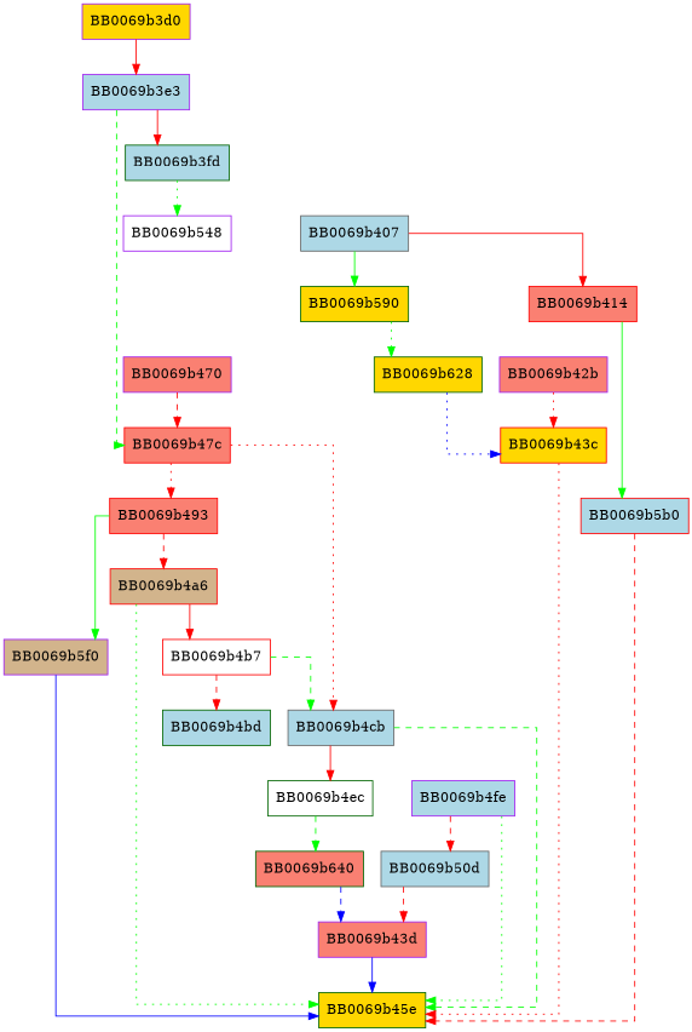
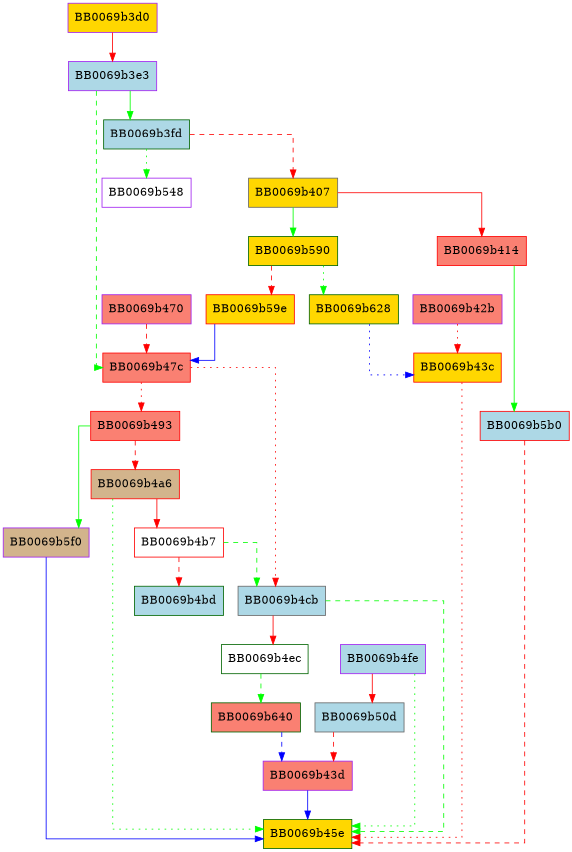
  digraph {
    splines=ortho
    node [color=purple fillcolor=lightblue shape=box style=filled]
    edge [color=red style=dashed]
    BB0069b3d0 [fillcolor=gold]
    BB0069b3e3
    BB0069b45e [color=darkgreen fillcolor=gold]
    BB0069b47c [color=red fillcolor=salmon]
    BB0069b3fd [color=darkgreen]
    BB0069b4cb [color=gray40]
    BB0069b493 [color=red fillcolor=salmon]
    BB0069b548 [fillcolor=white]
-   BB0069b407 [color=gray40]
+   BB0069b407 [color=gray40 fillcolor=gold]
    BB0069b4ec [color=darkgreen fillcolor=white]
    BB0069b5f0 [fillcolor=tan]
    BB0069b4a6 [color=red fillcolor=tan]
    BB0069b590 [color=darkgreen fillcolor=gold]
    BB0069b414 [color=red fillcolor=salmon]
    BB0069b628 [color=darkgreen fillcolor=gold]
+   BB0069b59e [color=red fillcolor=gold]
    BB0069b5b0 [color=red]
    BB0069b43c [color=red fillcolor=gold]
    BB0069b470 [fillcolor=salmon]
    BB0069b42b [fillcolor=salmon]
    BB0069b640 [color=darkgreen fillcolor=salmon]
    BB0069b4b7 [color=red fillcolor=white]
    BB0069b4bd [color=darkgreen]
    n24 [fillcolor=salmon label=BB0069b43d]
    BB0069b4fe
    BB0069b50d [color=gray40]
    BB0069b3d0 -> BB0069b3e3 [style=solid]
    BB0069b3e3 -> BB0069b47c [color=green]
-   BB0069b3e3 -> BB0069b3fd [style=solid]
+   BB0069b3e3 -> BB0069b3fd [color=green style=solid]
    BB0069b47c -> BB0069b4cb [style=dotted]
    BB0069b47c -> BB0069b493 [style=dotted]
    BB0069b3fd -> BB0069b548 [color=green style=dotted]
+   BB0069b3fd -> BB0069b407
    BB0069b4cb -> BB0069b45e [color=green]
    BB0069b4cb -> BB0069b4ec [style=solid]
    BB0069b493 -> BB0069b5f0 [color=green style=solid]
    BB0069b493 -> BB0069b4a6
    BB0069b407 -> BB0069b590 [color=green style=solid]
    BB0069b407 -> BB0069b414 [style=solid]
    BB0069b4ec -> BB0069b640 [color=green]
    BB0069b5f0 -> BB0069b45e [color=blue style=solid]
    BB0069b4a6 -> BB0069b45e [color=green style=dotted]
    BB0069b4a6 -> BB0069b4b7 [style=solid]
    BB0069b590 -> BB0069b628 [color=green style=dotted]
+   BB0069b590 -> BB0069b59e
    BB0069b414 -> BB0069b5b0 [color=green style=solid]
    BB0069b628 -> BB0069b43c [color=blue style=dotted]
+   BB0069b59e -> BB0069b47c [color=blue style=solid]
    BB0069b5b0 -> BB0069b45e
    BB0069b43c -> BB0069b45e [style=dotted]
    BB0069b470 -> BB0069b47c
    BB0069b42b -> BB0069b43c [style=dotted]
    BB0069b640 -> n24 [color=blue]
    BB0069b4b7 -> BB0069b4cb [color=green]
    BB0069b4b7 -> BB0069b4bd
    n24 -> BB0069b45e [color=blue style=solid]
    BB0069b4fe -> BB0069b45e [color=green style=dotted]
-   BB0069b4fe -> BB0069b50d
+   BB0069b4fe -> BB0069b50d [style=solid]
    BB0069b50d -> n24
  }
